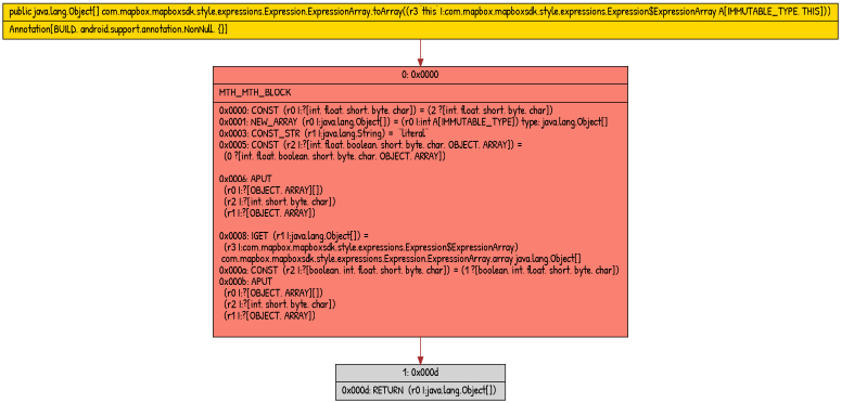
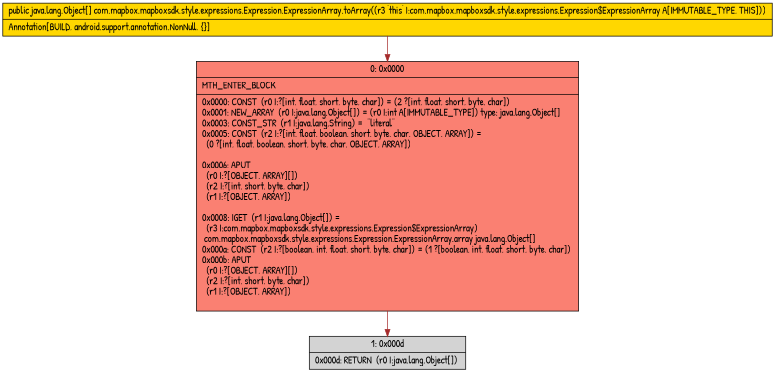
  digraph {
    fontname="Patrick Hand"
    node [shape=record style=filled fontname="Patrick Hand"]
    edge [color=brown fontname="Patrick Hand"]
-   n1 [label="{0\:\ 0x0000|MTH_MTH_BLOCK\l|0x0000: CONST  (r0 I:?[int, float, short, byte, char]) = (2 ?[int, float, short, byte, char]) \l0x0001: NEW_ARRAY  (r0 I:java.lang.Object[]) = (r0 I:int A[IMMUTABLE_TYPE]) type: java.lang.Object[] \l0x0003: CONST_STR  (r1 I:java.lang.String) =  \"literal\" \l0x0005: CONST  (r2 I:?[int, float, boolean, short, byte, char, OBJECT, ARRAY]) = \l  (0 ?[int, float, boolean, short, byte, char, OBJECT, ARRAY])\l \l0x0006: APUT  \l  (r0 I:?[OBJECT, ARRAY][])\l  (r2 I:?[int, short, byte, char])\l  (r1 I:?[OBJECT, ARRAY])\l \l0x0008: IGET  (r1 I:java.lang.Object[]) = \l  (r3 I:com.mapbox.mapboxsdk.style.expressions.Expression$ExpressionArray)\l com.mapbox.mapboxsdk.style.expressions.Expression.ExpressionArray.array java.lang.Object[] \l0x000a: CONST  (r2 I:?[boolean, int, float, short, byte, char]) = (1 ?[boolean, int, float, short, byte, char]) \l0x000b: APUT  \l  (r0 I:?[OBJECT, ARRAY][])\l  (r2 I:?[int, short, byte, char])\l  (r1 I:?[OBJECT, ARRAY])\l \l}" fillcolor=salmon]
+   n1 [label="{0\:\ 0x0000|MTH_ENTER_BLOCK\l|0x0000: CONST  (r0 I:?[int, float, short, byte, char]) = (2 ?[int, float, short, byte, char]) \l0x0001: NEW_ARRAY  (r0 I:java.lang.Object[]) = (r0 I:int A[IMMUTABLE_TYPE]) type: java.lang.Object[] \l0x0003: CONST_STR  (r1 I:java.lang.String) =  \"literal\" \l0x0005: CONST  (r2 I:?[int, float, boolean, short, byte, char, OBJECT, ARRAY]) = \l  (0 ?[int, float, boolean, short, byte, char, OBJECT, ARRAY])\l \l0x0006: APUT  \l  (r0 I:?[OBJECT, ARRAY][])\l  (r2 I:?[int, short, byte, char])\l  (r1 I:?[OBJECT, ARRAY])\l \l0x0008: IGET  (r1 I:java.lang.Object[]) = \l  (r3 I:com.mapbox.mapboxsdk.style.expressions.Expression$ExpressionArray)\l com.mapbox.mapboxsdk.style.expressions.Expression.ExpressionArray.array java.lang.Object[] \l0x000a: CONST  (r2 I:?[boolean, int, float, short, byte, char]) = (1 ?[boolean, int, float, short, byte, char]) \l0x000b: APUT  \l  (r0 I:?[OBJECT, ARRAY][])\l  (r2 I:?[int, short, byte, char])\l  (r1 I:?[OBJECT, ARRAY])\l \l}" fillcolor=salmon]
    n2 [label="{1\:\ 0x000d|0x000d: RETURN  (r0 I:java.lang.Object[]) \l}" fillcolor=lightgrey]
    n3 [label="{public java.lang.Object[] com.mapbox.mapboxsdk.style.expressions.Expression.ExpressionArray.toArray((r3 'this' I:com.mapbox.mapboxsdk.style.expressions.Expression$ExpressionArray A[IMMUTABLE_TYPE, THIS]))  | Annotation[BUILD, android.support.annotation.NonNull, \{\}]\l}" fillcolor=gold]
    n1 -> n2
    n3 -> n1
  }
